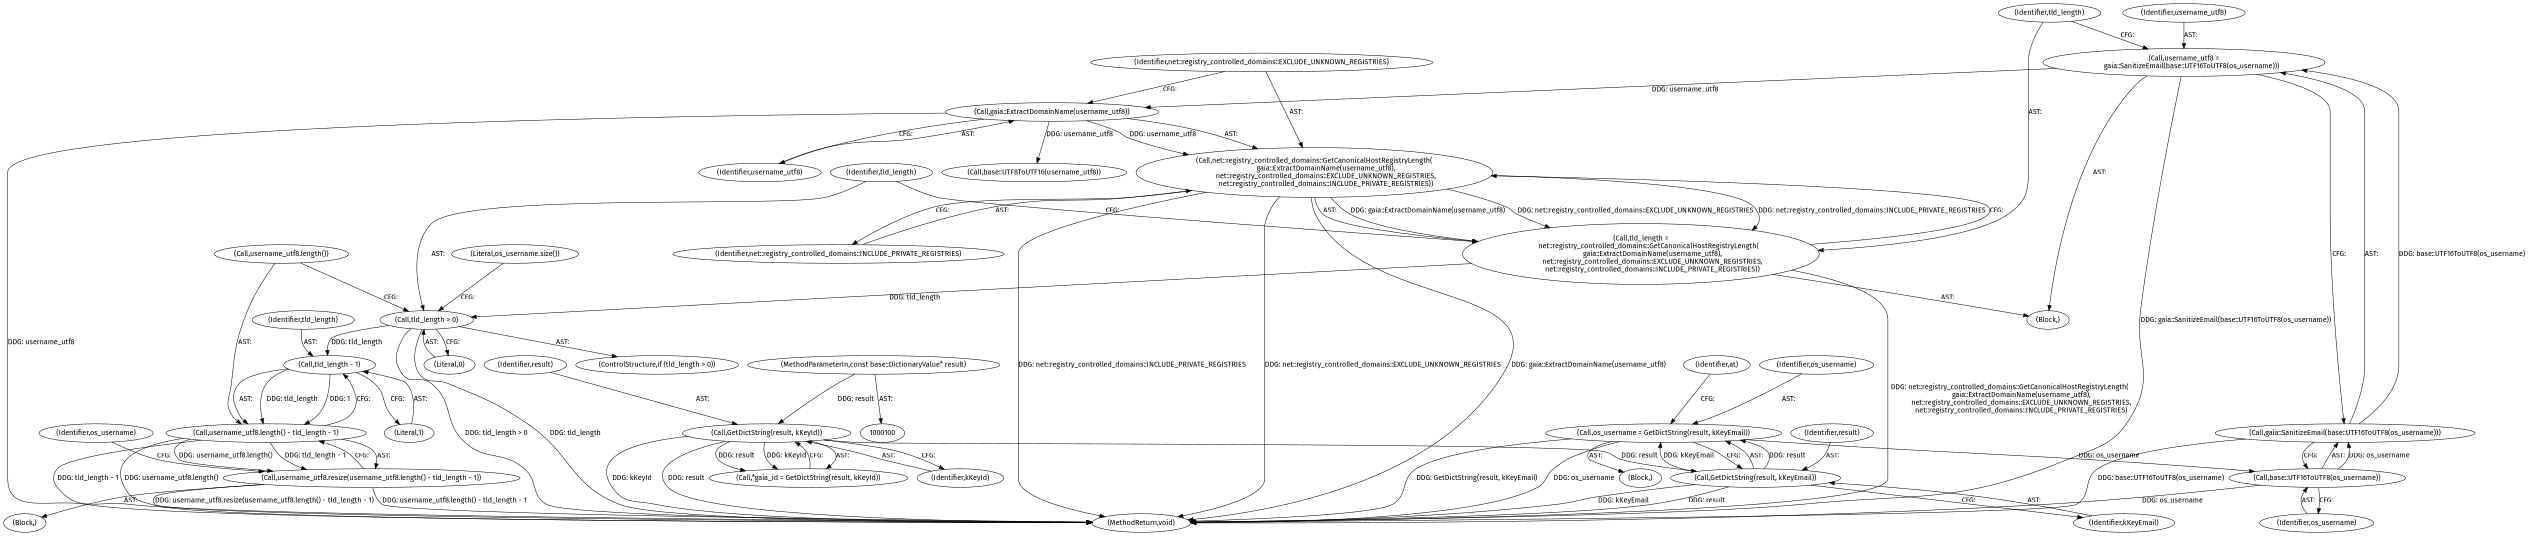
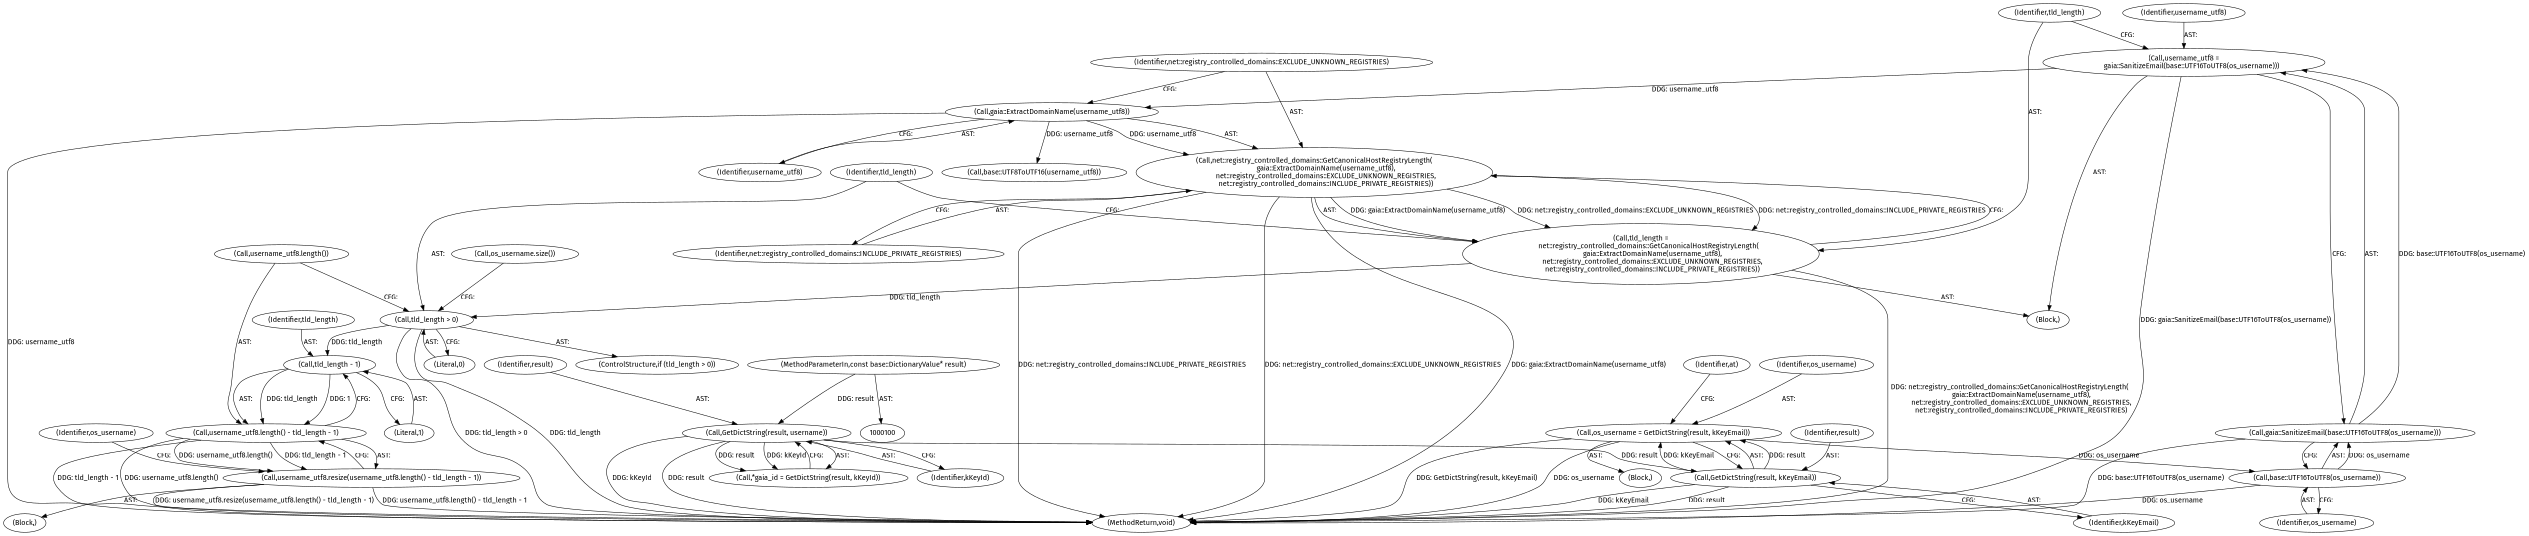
  digraph {
    fontname="Fira Sans"
    node [fontname="Fira Sans"]
    edge [fontname="Fira Sans"]
    n1 [label="(Call,net::registry_controlled_domains::GetCanonicalHostRegistryLength(\n            gaia::ExtractDomainName(username_utf8),\n            net::registry_controlled_domains::EXCLUDE_UNKNOWN_REGISTRIES,\n            net::registry_controlled_domains::INCLUDE_PRIVATE_REGISTRIES))"]
    n2 [label="(Call,tld_length =\n        net::registry_controlled_domains::GetCanonicalHostRegistryLength(\n            gaia::ExtractDomainName(username_utf8),\n            net::registry_controlled_domains::EXCLUDE_UNKNOWN_REGISTRIES,\n            net::registry_controlled_domains::INCLUDE_PRIVATE_REGISTRIES))"]
    n3 [label="(Identifier,net::registry_controlled_domains::INCLUDE_PRIVATE_REGISTRIES)"]
    n4 [label="(MethodReturn,void)"]
    n5 [label="(Block,)"]
    n6 [label="(Call,tld_length > 0)"]
    n7 [label="(Call,gaia::ExtractDomainName(username_utf8))"]
    n8 [label="(Call,base::UTF8ToUTF16(username_utf8))"]
    n9 [label="(Identifier,username_utf8)"]
    n10 [label="(Call,username_utf8 =\n        gaia::SanitizeEmail(base::UTF16ToUTF8(os_username)))"]
    n11 [label="(Call,gaia::SanitizeEmail(base::UTF16ToUTF8(os_username)))"]
    n12 [label="(Call,base::UTF16ToUTF8(os_username))"]
    n13 [label="(Identifier,os_username)"]
    n14 [label="(Call,os_username = GetDictString(result, kKeyEmail))"]
    n15 [label="(Call,GetDictString(result, kKeyEmail))"]
    n16 [label="(Block,)"]
    n17 [label="(Identifier,kKeyEmail)"]
-   n18 [label="(Call,GetDictString(result, kKeyId))"]
+   n18 [label="(Call,GetDictString(result, username))"]
    n19 [label="(Call,*gaia_id = GetDictString(result, kKeyId))"]
    n20 [label="(Identifier,kKeyId)"]
    n21 [label="(MethodParameterIn,const base::DictionaryValue* result)"]
    1000100
    n23 [label="(Call,tld_length - 1)"]
    n24 [label="(Literal,0)"]
    n25 [label="(ControlStructure,if (tld_length > 0))"]
    n26 [label="(Call,username_utf8.length() - tld_length - 1)"]
    n27 [label="(Literal,1)"]
    n28 [label="(Call,username_utf8.resize(username_utf8.length() - tld_length - 1))"]
    n29 [label="(Block,)"]
    n30 [label="(Identifier,tld_length)"]
    n31 [label="(Identifier,result)"]
    n32 [label="(Identifier,at)"]
    n33 [label="(Identifier,os_username)"]
    n34 [label="(Identifier,tld_length)"]
    n35 [label="(Identifier,username_utf8)"]
-   n36 [label="(Literal,os_username.size())"]
+   n36 [label="(Call,os_username.size())"]
    n37 [label="(Identifier,os_username)"]
    n38 [label="(Identifier,net::registry_controlled_domains::EXCLUDE_UNKNOWN_REGISTRIES)"]
    n39 [label="(Identifier,tld_length)"]
    n40 [label="(Identifier,result)"]
    n41 [label="(Call,username_utf8.length())"]
    n1 -> n2 [label="AST: "]
    n1 -> n2 [label="DDG: gaia::ExtractDomainName(username_utf8)"]
    n1 -> n2 [label="DDG: net::registry_controlled_domains::EXCLUDE_UNKNOWN_REGISTRIES"]
    n1 -> n2 [label="DDG: net::registry_controlled_domains::INCLUDE_PRIVATE_REGISTRIES"]
    n1 -> n3 [label="CFG: "]
    n1 -> n4 [label="DDG: net::registry_controlled_domains::INCLUDE_PRIVATE_REGISTRIES"]
    n1 -> n4 [label="DDG: net::registry_controlled_domains::EXCLUDE_UNKNOWN_REGISTRIES"]
    n1 -> n4 [label="DDG: gaia::ExtractDomainName(username_utf8)"]
    n2 -> n1 [label="CFG: "]
    n2 -> n4 [label="DDG: net::registry_controlled_domains::GetCanonicalHostRegistryLength(\n            gaia::ExtractDomainName(username_utf8),\n            net::registry_controlled_domains::EXCLUDE_UNKNOWN_REGISTRIES,\n            net::registry_controlled_domains::INCLUDE_PRIVATE_REGISTRIES)"]
    n2 -> n5 [label="AST: "]
    n2 -> n6 [label="DDG: tld_length"]
    n3 -> n1 [label="AST: "]
    n6 -> n4 [label="DDG: tld_length > 0"]
    n6 -> n4 [label="DDG: tld_length"]
    n6 -> n23 [label="DDG: tld_length"]
    n6 -> n24 [label="CFG: "]
    n6 -> n25 [label="AST: "]
    n7 -> n1 [label="AST: "]
    n7 -> n1 [label="DDG: username_utf8"]
    n7 -> n4 [label="DDG: username_utf8"]
    n7 -> n8 [label="DDG: username_utf8"]
    n7 -> n9 [label="CFG: "]
    n9 -> n7 [label="AST: "]
    n10 -> n4 [label="DDG: gaia::SanitizeEmail(base::UTF16ToUTF8(os_username))"]
    n10 -> n5 [label="AST: "]
    n10 -> n7 [label="DDG: username_utf8"]
    n10 -> n11 [label="CFG: "]
    n11 -> n4 [label="DDG: base::UTF16ToUTF8(os_username)"]
    n11 -> n10 [label="AST: "]
    n11 -> n10 [label="DDG: base::UTF16ToUTF8(os_username)"]
    n11 -> n12 [label="CFG: "]
    n12 -> n4 [label="DDG: os_username"]
    n12 -> n11 [label="AST: "]
    n12 -> n11 [label="DDG: os_username"]
    n12 -> n13 [label="CFG: "]
    n13 -> n12 [label="AST: "]
    n14 -> n4 [label="DDG: GetDictString(result, kKeyEmail)"]
    n14 -> n4 [label="DDG: os_username"]
    n14 -> n12 [label="DDG: os_username"]
    n14 -> n15 [label="CFG: "]
    n14 -> n16 [label="AST: "]
    n15 -> n4 [label="DDG: result"]
    n15 -> n4 [label="DDG: kKeyEmail"]
    n15 -> n14 [label="AST: "]
    n15 -> n14 [label="DDG: result"]
    n15 -> n14 [label="DDG: kKeyEmail"]
    n15 -> n17 [label="CFG: "]
    n17 -> n15 [label="AST: "]
    n18 -> n4 [label="DDG: kKeyId"]
    n18 -> n4 [label="DDG: result"]
    n18 -> n15 [label="DDG: result"]
    n18 -> n19 [label="AST: "]
    n18 -> n19 [label="DDG: result"]
    n18 -> n19 [label="DDG: kKeyId"]
    n18 -> n20 [label="CFG: "]
    n19 -> n18 [label="CFG: "]
    n20 -> n18 [label="AST: "]
    n21 -> n18 [label="DDG: result"]
    n21 -> 1000100 [label="AST: "]
    n23 -> n26 [label="AST: "]
    n23 -> n26 [label="DDG: tld_length"]
    n23 -> n26 [label="DDG: 1"]
    n23 -> n27 [label="CFG: "]
    n24 -> n6 [label="AST: "]
    n26 -> n4 [label="DDG: username_utf8.length()"]
    n26 -> n4 [label="DDG: tld_length - 1"]
    n26 -> n23 [label="CFG: "]
    n26 -> n28 [label="AST: "]
    n26 -> n28 [label="DDG: username_utf8.length()"]
    n26 -> n28 [label="DDG: tld_length - 1"]
    n27 -> n23 [label="AST: "]
    n28 -> n4 [label="DDG: username_utf8.length() - tld_length - 1"]
    n28 -> n4 [label="DDG: username_utf8.resize(username_utf8.length() - tld_length - 1)"]
    n28 -> n26 [label="CFG: "]
    n28 -> n29 [label="AST: "]
    n30 -> n2 [label="AST: "]
    n30 -> n10 [label="CFG: "]
    n31 -> n18 [label="AST: "]
    n32 -> n14 [label="CFG: "]
    n33 -> n14 [label="AST: "]
    n34 -> n2 [label="CFG: "]
    n34 -> n6 [label="AST: "]
    n35 -> n10 [label="AST: "]
    n36 -> n6 [label="CFG: "]
    n37 -> n28 [label="CFG: "]
    n38 -> n1 [label="AST: "]
    n38 -> n7 [label="CFG: "]
    n39 -> n23 [label="AST: "]
    n40 -> n15 [label="AST: "]
    n41 -> n6 [label="CFG: "]
    n41 -> n26 [label="AST: "]
  }
